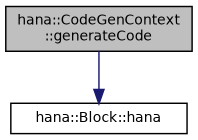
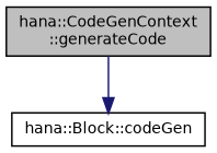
  digraph {
    rankdir=TB
    node [color=black fontname=Helvetica fontsize=10 shape=record style=filled]
    n1 [fillcolor=grey75 fontcolor=black height=0.2 label="hana::CodeGenContext\l::generateCode" width=0.4]
-   n2 [fillcolor=white height=0.2 label="hana::Block::hana" width=0.4]
+   n2 [fillcolor=white height=0.2 label="hana::Block::codeGen" width=0.4]
    n1 -> n2 [color=midnightblue fontname=Helvetica fontsize=10 labelfontname=Helvetica labelfontsize=10 style=solid]
  }
